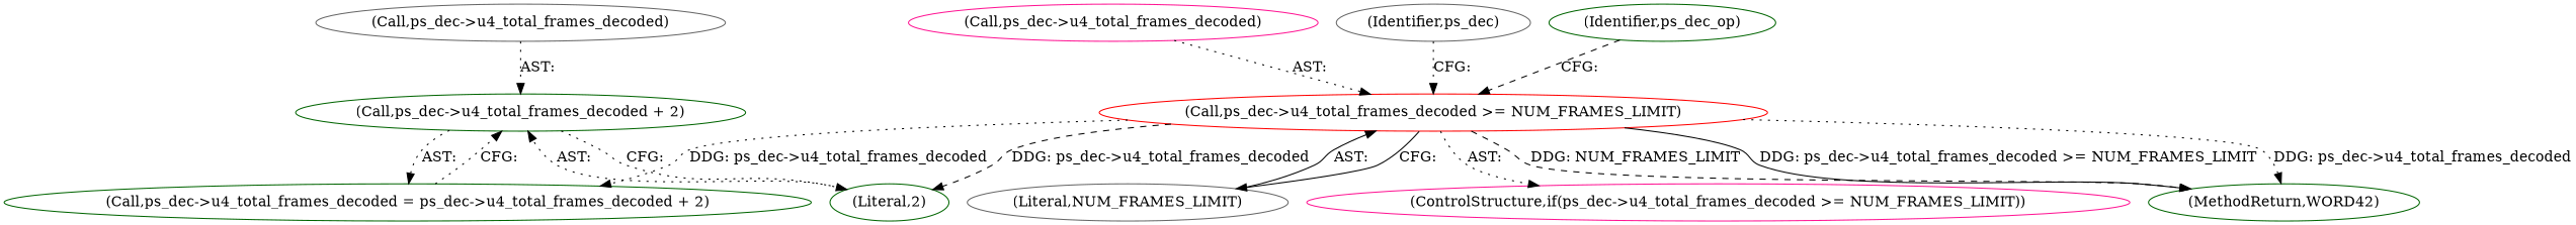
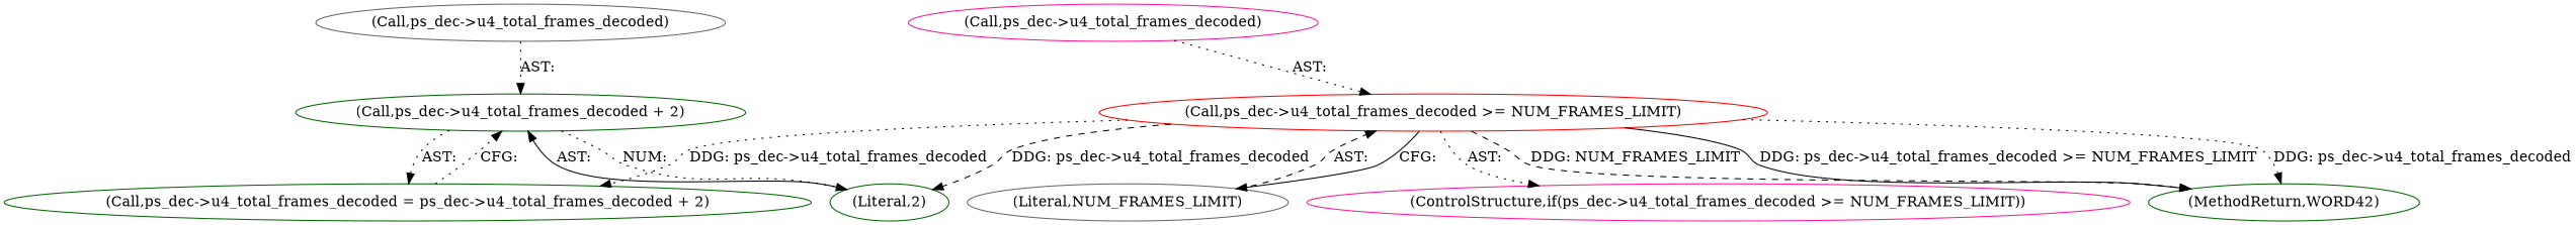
  digraph {
    node [color=darkgreen]
    edge [style=dotted]
    n1 [label="(Call,ps_dec->u4_total_frames_decoded + 2)"]
    n2 [label="(Call,ps_dec->u4_total_frames_decoded = ps_dec->u4_total_frames_decoded + 2)"]
    n3 [label="(Literal,2)"]
    n4 [color=red label="(Call,ps_dec->u4_total_frames_decoded >= NUM_FRAMES_LIMIT)"]
    n5 [label="(MethodReturn,WORD42)"]
    n6 [color=deeppink label="(ControlStructure,if(ps_dec->u4_total_frames_decoded >= NUM_FRAMES_LIMIT))"]
    n7 [color=gray40 label="(Literal,NUM_FRAMES_LIMIT)"]
    n8 [color=deeppink label="(Call,ps_dec->u4_total_frames_decoded)"]
-   n9 [color=gray40 label="(Identifier,ps_dec)"]
-   n10 [label="(Identifier,ps_dec_op)"]
    n11 [color=gray40 label="(Call,ps_dec->u4_total_frames_decoded)"]
    n1 -> n2 [label="AST: "]
-   n1 -> n3 [label="CFG: "]
+   n1 -> n3 [label="NUM: "]
    n2 -> n1 [label="CFG: "]
-   n3 -> n1 [label="AST: "]
+   n3 -> n1 [label="AST: " style=solid]
    n4 -> n2 [label="DDG: ps_dec->u4_total_frames_decoded"]
    n4 -> n3 [label="DDG: ps_dec->u4_total_frames_decoded" style=dashed]
    n4 -> n5 [label="DDG: ps_dec->u4_total_frames_decoded"]
    n4 -> n5 [label="DDG: NUM_FRAMES_LIMIT" style=dashed]
    n4 -> n5 [label="DDG: ps_dec->u4_total_frames_decoded >= NUM_FRAMES_LIMIT" style=solid]
    n4 -> n6 [label="AST: "]
    n4 -> n7 [label="CFG: " style=solid]
-   n7 -> n4 [label="AST: " style=solid]
+   n7 -> n4 [label="AST: " style=dashed]
    n8 -> n4 [label="AST: "]
-   n9 -> n4 [label="CFG: "]
-   n10 -> n4 [label="CFG: " style=dashed]
    n11 -> n1 [label="AST: "]
  }
